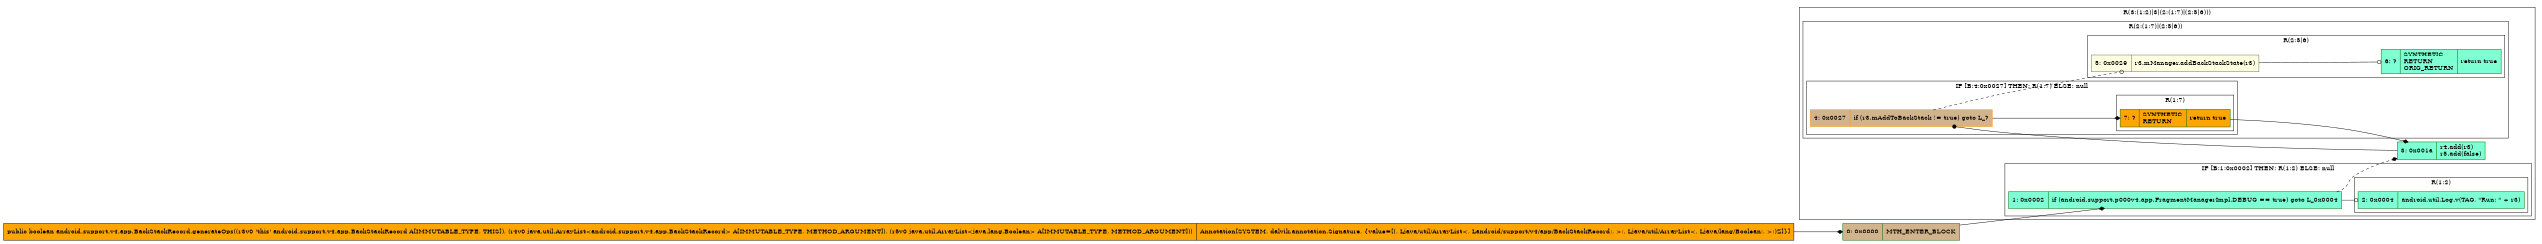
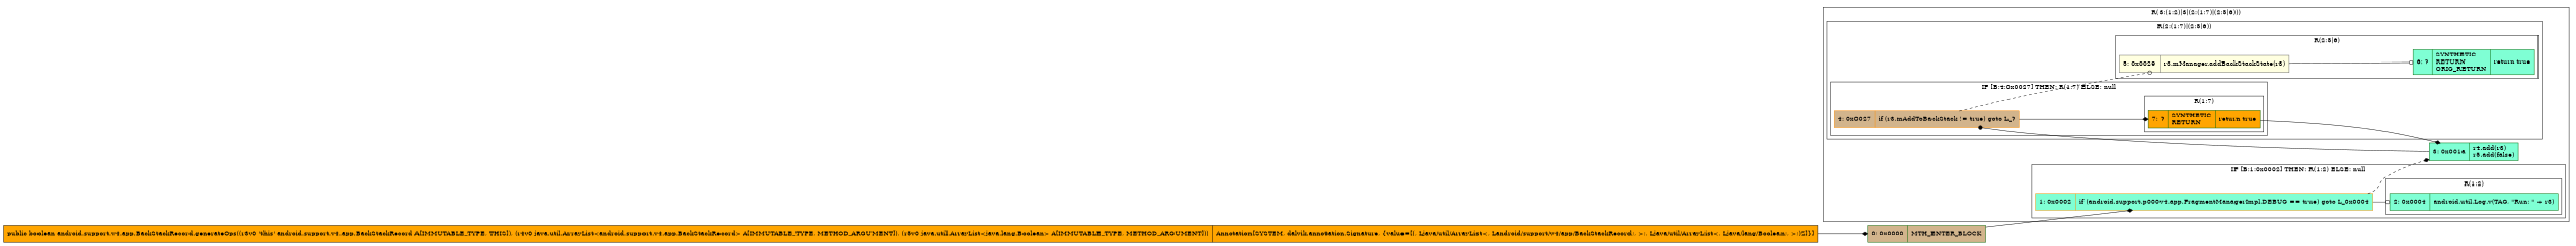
  digraph {
    rankdir=LR
    node [color=darkgreen fillcolor=aquamarine shape=record style=filled]
    edge [arrowhead=diamond]
    n1 [label="{2\:\ 0x0004|android.util.Log.v(TAG, \"Run: \" + r3)\l}"]
-   n2 [label="{1\:\ 0x0002|if (android.support.p000v4.app.FragmentManagerImpl.DEBUG == true) goto L_0x0004\l}"]
+   n2 [color=darkorange label="{1\:\ 0x0002|if (android.support.p000v4.app.FragmentManagerImpl.DEBUG == true) goto L_0x0004\l}"]
    n3 [fillcolor=orange label="{7\:\ ?|SYNTHETIC\lRETURN\l|return true\l}"]
    n4 [color=darkorange fillcolor=tan label="{4\:\ 0x0027|if (r3.mAddToBackStack != true) goto L_?\l}"]
    n5 [color=gray40 fillcolor=lightyellow label="{5\:\ 0x0029|r3.mManager.addBackStackState(r3)\l}"]
    n6 [label="{6\:\ ?|SYNTHETIC\lRETURN\lORIG_RETURN\l|return true\l}"]
    n7 [label="{3\:\ 0x001a|r4.add(r3)\lr5.add(false)\l}"]
    n8 [fillcolor=tan label="{0\:\ 0x0000|MTH_ENTER_BLOCK\l}"]
    n9 [color=black fillcolor=orange label="{public boolean android.support.v4.app.BackStackRecord.generateOps((r3v0 'this' android.support.v4.app.BackStackRecord A[IMMUTABLE_TYPE, THIS]), (r4v0 java.util.ArrayList\<android.support.v4.app.BackStackRecord\> A[IMMUTABLE_TYPE, METHOD_ARGUMENT]), (r5v0 java.util.ArrayList\<java.lang.Boolean\> A[IMMUTABLE_TYPE, METHOD_ARGUMENT]))  | Annotation[SYSTEM, dalvik.annotation.Signature, \{value=[(, Ljava\/util\/ArrayList\<, Landroid\/support\/v4\/app\/BackStackRecord;, \>;, Ljava\/util\/ArrayList\<, Ljava\/lang\/Boolean;, \>;)Z]\}]\l}"]
    subgraph cluster_1 {
      label="R(3:(1:2)|3|(2:(1:7)|(2:5|6)))"
      n7
      subgraph cluster_2 {
        label="IF [B:1:0x0002] THEN: R(1:2) ELSE: null"
        n2
        subgraph cluster_3 {
          label="R(1:2)"
          n1
        }
      }
      subgraph cluster_4 {
        label="R(2:(1:7)|(2:5|6))"
        subgraph cluster_5 {
          label="IF [B:4:0x0027] THEN: R(1:7) ELSE: null"
          n4
          subgraph cluster_6 {
            label="R(1:7)"
            n3
          }
        }
        subgraph cluster_7 {
          label="R(2:5|6)"
          n5
          n6
        }
      }
    }
    n2 -> n1 [arrowhead=odot]
    n2 -> n7 [style=dashed]
    n3 -> n7
    n4 -> n3
    n4 -> n5 [arrowhead=odot style=dashed]
    n5 -> n6 [arrowhead=odot]
    n7 -> n4 [arrowhead=dot]
    n8 -> n2
    n9 -> n8
  }
